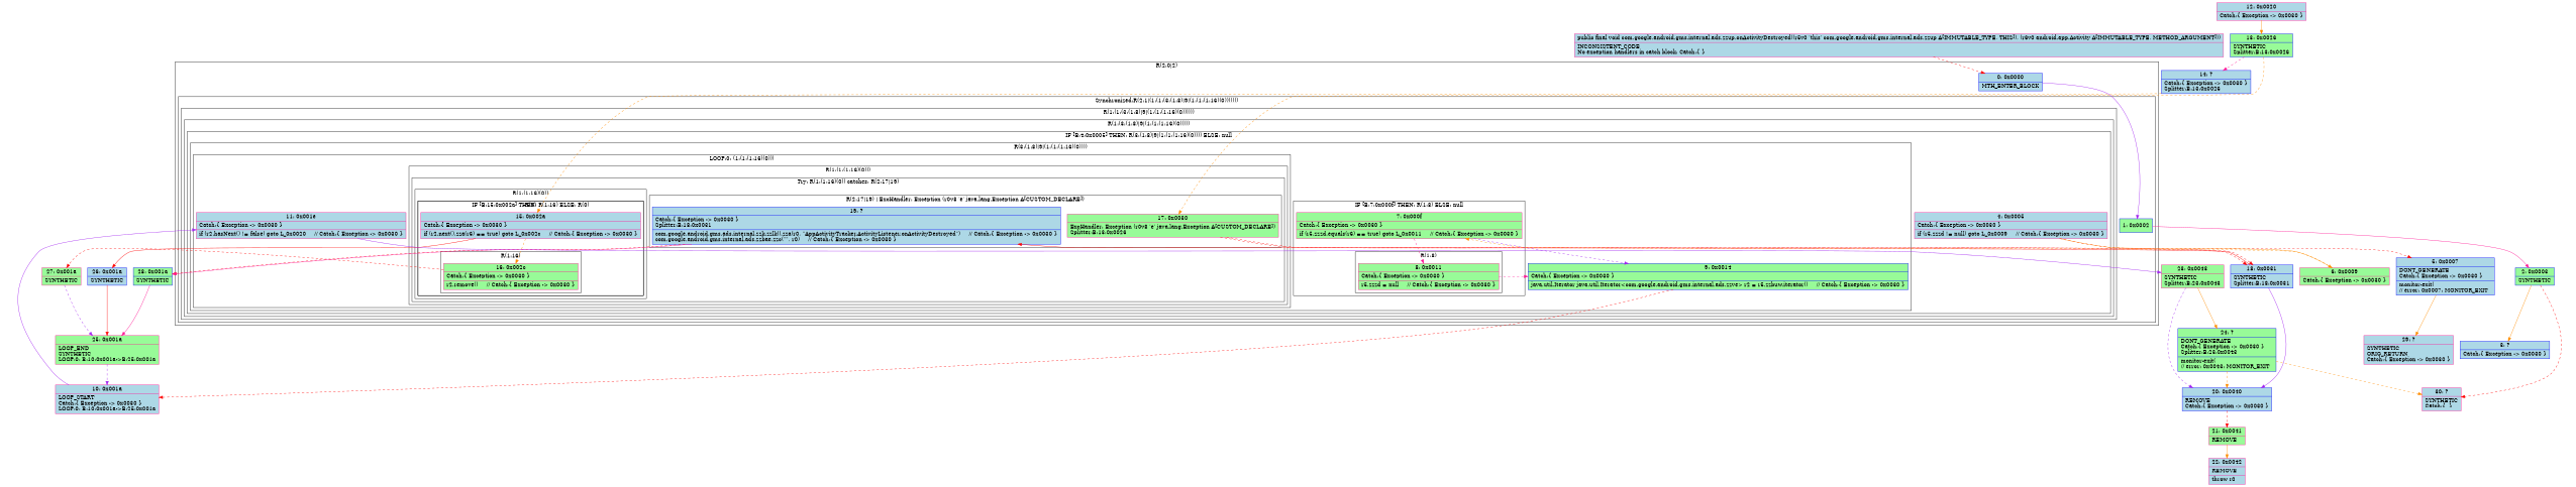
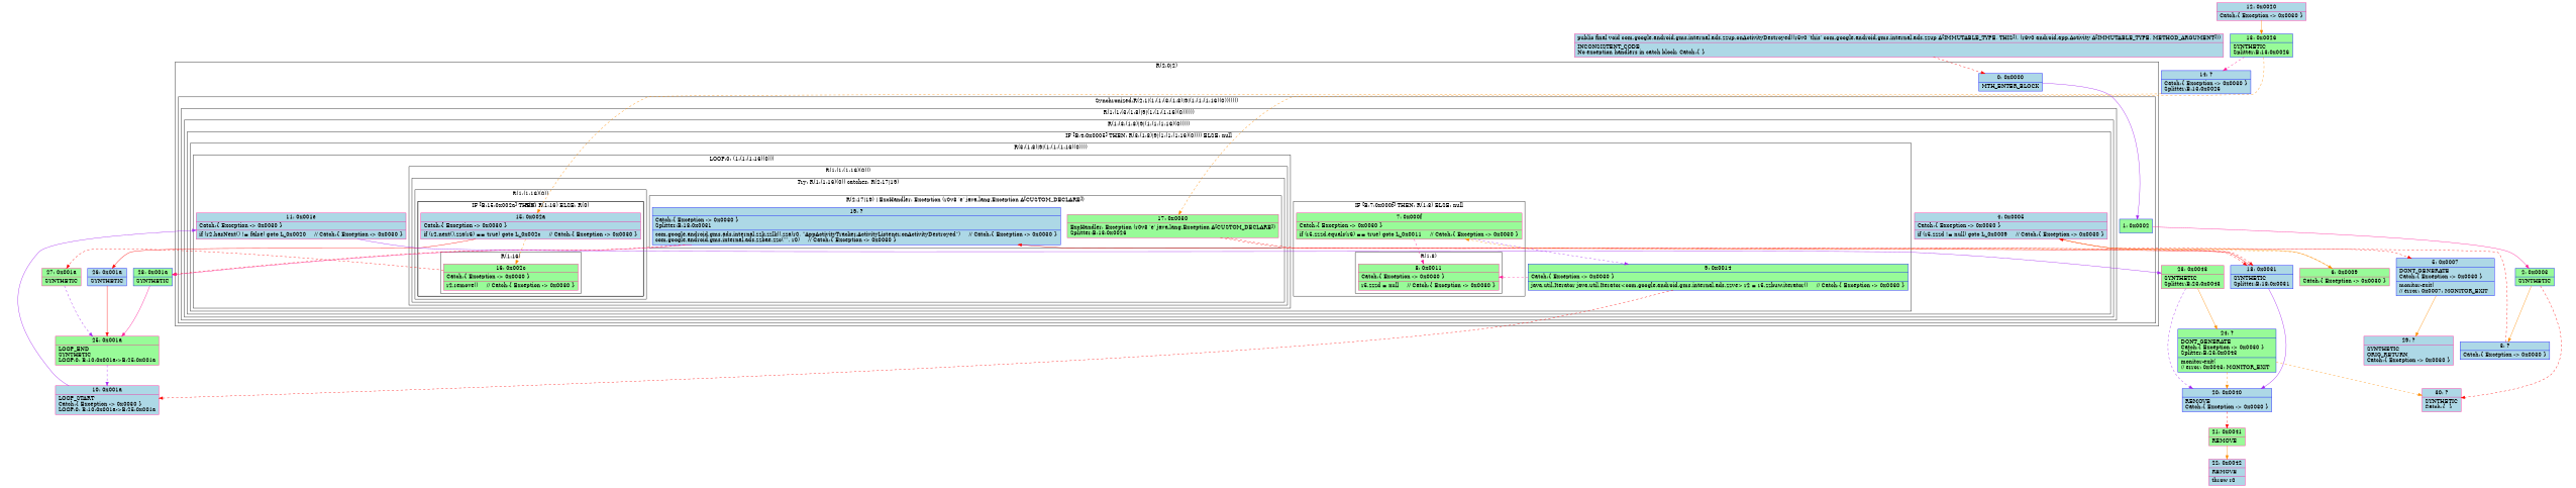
  digraph {
    node [color=deeppink fillcolor=lightblue shape=record style=filled]
    edge [color=red style=dashed]
    n1 [fillcolor=palegreen label="{8\:\ 0x0011|Catch:\{ Exception \-\> 0x0030 \}\l|r5.zzzd = null     \/\/ Catch:\{ Exception \-\> 0x0030 \}\l}"]
    n2 [fillcolor=palegreen label="{7\:\ 0x000f|Catch:\{ Exception \-\> 0x0030 \}\l|if (r5.zzzd.equals(r6) == true) goto L_0x0011     \/\/ Catch:\{ Exception \-\> 0x0030 \}\l}"]
    n3 [fillcolor=palegreen label="{16\:\ 0x002c|Catch:\{ Exception \-\> 0x0030 \}\l|r2.remove()     \/\/ Catch:\{ Exception \-\> 0x0030 \}\l}"]
    n4 [label="{15\:\ 0x002a|Catch:\{ Exception \-\> 0x0030 \}\l|if (r2.next().zza(r6) == true) goto L_0x002c     \/\/ Catch:\{ Exception \-\> 0x0030 \}\l}"]
    n5 [fillcolor=palegreen label="{17\:\ 0x0030|ExcHandler: Exception (r0v8 'e' java.lang.Exception A[CUSTOM_DECLARE])\lSplitter:B:13:0x0026\l}"]
    n6 [color=blue label="{19\:\ ?|Catch:\{ Exception \-\> 0x0030 \}\lSplitter:B:18:0x0031\l|com.google.android.gms.ads.internal.zzk.zzlk().zza(r0, \"AppActivityTracker.ActivityListener.onActivityDestroyed\")     \/\/ Catch:\{ Exception \-\> 0x0030 \}\lcom.google.android.gms.internal.ads.zzbae.zzc(\"\", r0)     \/\/ Catch:\{ Exception \-\> 0x0030 \}\l}"]
    n7 [label="{11\:\ 0x001e|Catch:\{ Exception \-\> 0x0030 \}\l|if (r2.hasNext() != false) goto L_0x0020     \/\/ Catch:\{ Exception \-\> 0x0030 \}\l}"]
    n8 [color=blue fillcolor=palegreen label="{9\:\ 0x0014|Catch:\{ Exception \-\> 0x0030 \}\l|java.util.Iterator java.util.Iterator\<com.google.android.gms.internal.ads.zzve\> r2 = r5.zzbuw.iterator()     \/\/ Catch:\{ Exception \-\> 0x0030 \}\l}"]
    n9 [label="{4\:\ 0x0005|Catch:\{ Exception \-\> 0x0030 \}\l|if (r5.zzzd != null) goto L_0x0009     \/\/ Catch:\{ Exception \-\> 0x0030 \}\l}"]
    n10 [color=blue fillcolor=palegreen label="{1\:\ 0x0002}"]
    n11 [color=blue label="{0\:\ 0x0000|MTH_ENTER_BLOCK\l}"]
    n12 [fillcolor=palegreen label="{27\:\ 0x001a|SYNTHETIC\l}"]
    n13 [color=blue label="{26\:\ 0x001a|SYNTHETIC\l}"]
    n14 [color=blue label="{18\:\ 0x0031|SYNTHETIC\lSplitter:B:18:0x0031\l}"]
    n15 [color=blue fillcolor=palegreen label="{28\:\ 0x001a|SYNTHETIC\l}"]
    n16 [fillcolor=palegreen label="{23\:\ 0x0043|SYNTHETIC\lSplitter:B:23:0x0043\l}"]
    n17 [label="{10\:\ 0x001a|LOOP_START\lCatch:\{ Exception \-\> 0x0030 \}\lLOOP:0: B:10:0x001a\-\>B:25:0x001a\l}"]
    n18 [color=blue label="{5\:\ 0x0007|DONT_GENERATE\lCatch:\{ Exception \-\> 0x0030 \}\l|monitor\-exit(\l\/\/ error: 0x0007: MONITOR_EXIT  \l}"]
    n19 [fillcolor=palegreen label="{6\:\ 0x0009|Catch:\{ Exception \-\> 0x0030 \}\l}"]
    n20 [color=blue fillcolor=palegreen label="{2\:\ 0x0003|SYNTHETIC\l}"]
    n21 [color=blue label="{3\:\ ?|Catch:\{ Exception \-\> 0x0030 \}\l}"]
    n22 [label="{30\:\ ?|SYNTHETIC\lCatch:\{  \}\l}"]
    n23 [label="{29\:\ ?|SYNTHETIC\lORIG_RETURN\lCatch:\{ Exception \-\> 0x0030 \}\l}"]
    n24 [label="{12\:\ 0x0020|Catch:\{ Exception \-\> 0x0030 \}\l}"]
    n25 [color=blue fillcolor=palegreen label="{13\:\ 0x0026|SYNTHETIC\lSplitter:B:13:0x0026\l}"]
    n26 [color=blue label="{20\:\ 0x0040|REMOVE\lCatch:\{ Exception \-\> 0x0030 \}\l}"]
    n27 [color=blue fillcolor=palegreen label="{24\:\ ?|DONT_GENERATE\lCatch:\{ Exception \-\> 0x0030 \}\lSplitter:B:23:0x0043\l|monitor\-exit(\l\/\/ error: 0x0043: MONITOR_EXIT  \l}"]
    n28 [fillcolor=palegreen label="{25\:\ 0x001a|LOOP_END\lSYNTHETIC\lLOOP:0: B:10:0x001a\-\>B:25:0x001a\l}"]
    n29 [fillcolor=palegreen label="{21\:\ 0x0041|REMOVE\l}"]
    n30 [color=blue label="{14\:\ ?|Catch:\{ Exception \-\> 0x0030 \}\lSplitter:B:13:0x0026\l}"]
    n31 [label="{22\:\ 0x0042|REMOVE\l|throw r0\l}"]
    n32 [label="{public final void com.google.android.gms.internal.ads.zzup.onActivityDestroyed((r5v0 'this' com.google.android.gms.internal.ads.zzup A[IMMUTABLE_TYPE, THIS]), (r6v0 android.app.Activity A[IMMUTABLE_TYPE, METHOD_ARGUMENT]))  | INCONSISTENT_CODE\lNo exception handlers in catch block: Catch:\{  \}\l}"]
    subgraph cluster_1 {
      label="R(2:0|2)"
      n11
      subgraph cluster_2 {
        label="Synchronized:R(2:1|(1:(1:(3:(1:8)|9|(1:(1:(1:16)(0)))))))"
        n10
        subgraph cluster_3 {
          label="R(1:(1:(3:(1:8)|9|(1:(1:(1:16)(0))))))"
          subgraph cluster_4 {
            label="R(1:(3:(1:8)|9|(1:(1:(1:16)(0)))))"
            subgraph cluster_5 {
              label="IF [B:4:0x0005] THEN: R(3:(1:8)|9|(1:(1:(1:16)(0)))) ELSE: null"
              n9
              subgraph cluster_6 {
                label="R(3:(1:8)|9|(1:(1:(1:16)(0))))"
                n8
                subgraph cluster_7 {
                  label="IF [B:7:0x000f] THEN: R(1:8) ELSE: null"
                  n2
                  subgraph cluster_8 {
                    label="R(1:8)"
                    n1
                  }
                }
                subgraph cluster_9 {
                  label="LOOP:0: (1:(1:(1:16)(0)))"
                  n7
                  subgraph cluster_10 {
                    label="R(1:(1:(1:16)(0)))"
                    subgraph cluster_11 {
                      label="Try: R(1:(1:16)(0)) catches: R(2:17|19)"
                      subgraph cluster_12 {
                        label="R(1:(1:16)(0))"
                        subgraph cluster_13 {
                          label="IF [B:15:0x002a] THEN: R(1:16) ELSE: R(0)"
                          n4
                          subgraph cluster_14 {
                            label="R(1:16)"
                            n3
                          }
                          subgraph cluster_15 {
                            label="R(0)"
                          }
                        }
                      }
                      subgraph cluster_16 {
                        label="R(2:17|19) | ExcHandler: Exception (r0v8 'e' java.lang.Exception A[CUSTOM_DECLARE])\l"
                        n5
                        n6
                      }
                    }
                  }
                }
              }
            }
          }
        }
      }
    }
    subgraph cluster_17 {
      label="R(2:17|19) | ExcHandler: Exception (r0v8 'e' java.lang.Exception A[CUSTOM_DECLARE])\l"
    }
-   n1 -> n8 [color=deeppink]
+   n8 -> n1 [color=deeppink]
    n2 -> n1 [color=deeppink]
    n2 -> n8 [color=purple]
    n3 -> n12
    n4 -> n3 [color=darkorange]
    n4 -> n13 [style=solid]
    n5 -> n14
    n5 -> n14
    n6 -> n15
    n6 -> n15 [color=deeppink style=solid]
    n7 -> n16 [color=purple style=solid]
    n8 -> n17
    n9 -> n18
    n9 -> n19 [color=darkorange style=solid]
    n10 -> n20 [color=deeppink style=solid]
    n11 -> n10 [color=purple style=solid]
    n12 -> n28 [color=purple]
    n13 -> n28 [style=solid]
    n14 -> n6 [style=solid]
    n14 -> n26 [color=purple style=solid]
    n15 -> n28 [color=deeppink style=solid]
    n16 -> n26 [color=purple]
    n16 -> n27 [color=darkorange style=solid]
    n17 -> n7 [color=purple style=solid]
    n18 -> n23 [color=darkorange style=solid]
    n19 -> n2 [color=darkorange]
    n20 -> n21 [color=darkorange style=solid]
    n20 -> n22
+   n21 -> n9
    n24 -> n25 [color=darkorange style=solid]
    n25 -> n5 [color=darkorange]
    n25 -> n30 [color=deeppink]
    n26 -> n29
    n27 -> n22 [color=darkorange]
    n27 -> n26 [color=darkorange]
    n28 -> n17 [color=purple]
    n29 -> n31 [color=darkorange style=solid]
    n30 -> n4 [color=darkorange]
    n32 -> n11
  }
